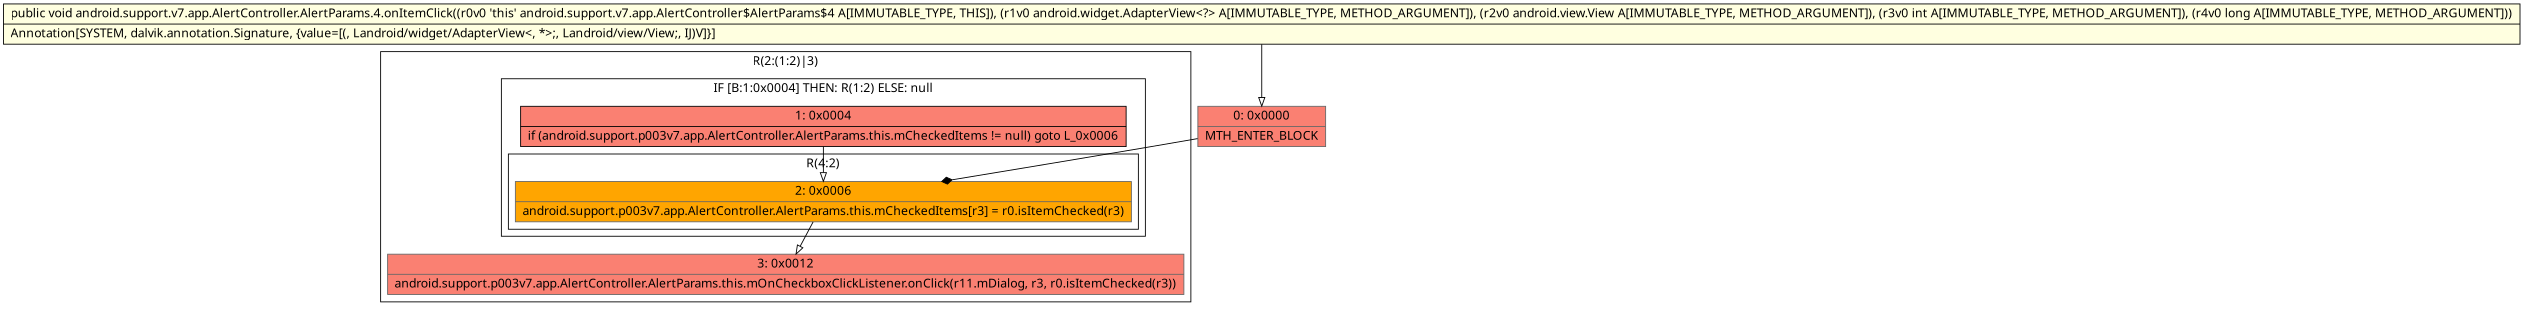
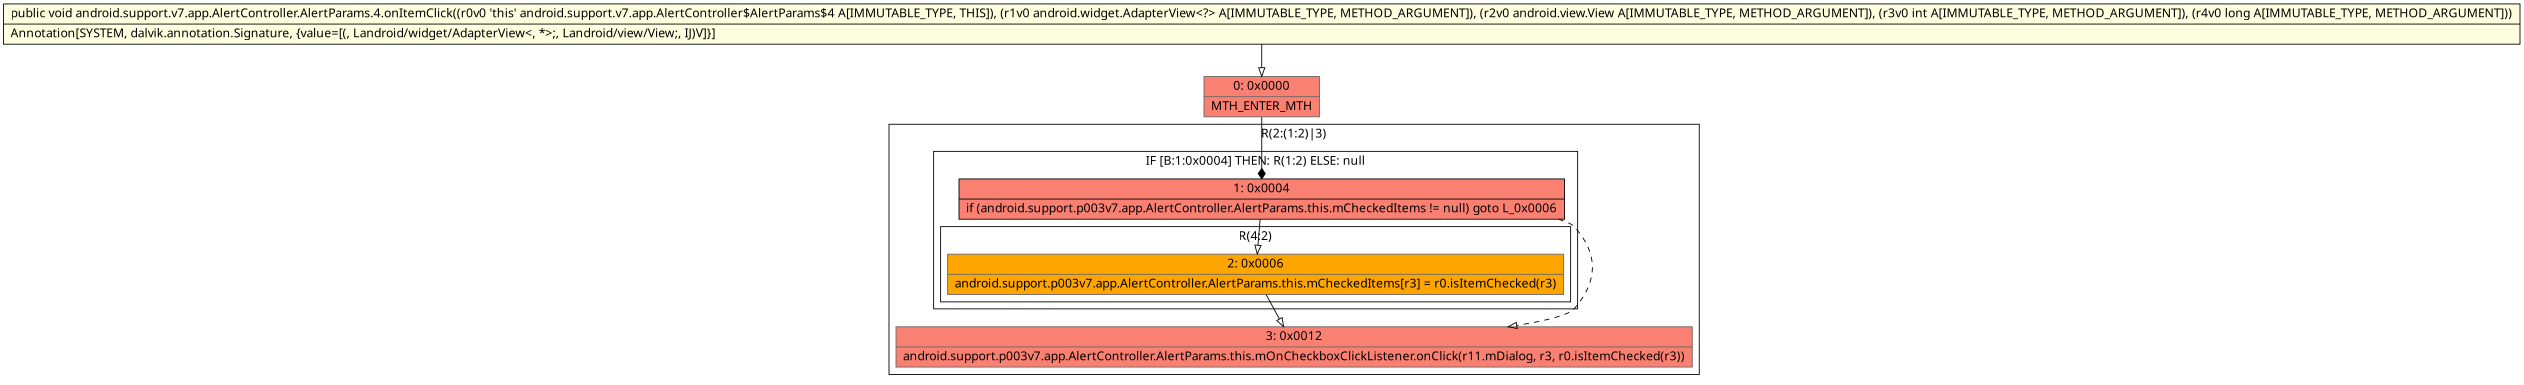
  digraph {
    fontname="Noto Sans"
    node [color=gray40 fillcolor=salmon fontname="Noto Sans" shape=record style=filled]
    edge [arrowhead=onormal fontname="Noto Sans"]
    n1 [fillcolor=orange label="{2\:\ 0x0006|android.support.p003v7.app.AlertController.AlertParams.this.mCheckedItems[r3] = r0.isItemChecked(r3)\l}"]
    n2 [color=black label="{1\:\ 0x0004|if (android.support.p003v7.app.AlertController.AlertParams.this.mCheckedItems != null) goto L_0x0006\l}"]
    n3 [label="{3\:\ 0x0012|android.support.p003v7.app.AlertController.AlertParams.this.mOnCheckboxClickListener.onClick(r11.mDialog, r3, r0.isItemChecked(r3))\l}"]
-   n4 [label="{0\:\ 0x0000|MTH_ENTER_BLOCK\l}"]
+   n4 [label="{0\:\ 0x0000|MTH_ENTER_MTH\l}"]
    n5 [color=black fillcolor=lightyellow label="{public void android.support.v7.app.AlertController.AlertParams.4.onItemClick((r0v0 'this' android.support.v7.app.AlertController$AlertParams$4 A[IMMUTABLE_TYPE, THIS]), (r1v0 android.widget.AdapterView\<?\> A[IMMUTABLE_TYPE, METHOD_ARGUMENT]), (r2v0 android.view.View A[IMMUTABLE_TYPE, METHOD_ARGUMENT]), (r3v0 int A[IMMUTABLE_TYPE, METHOD_ARGUMENT]), (r4v0 long A[IMMUTABLE_TYPE, METHOD_ARGUMENT]))  | Annotation[SYSTEM, dalvik.annotation.Signature, \{value=[(, Landroid\/widget\/AdapterView\<, *\>;, Landroid\/view\/View;, IJ)V]\}]\l}"]
    subgraph cluster_1 {
      label="R(2:(1:2)|3)"
      n3
      subgraph cluster_2 {
        label="IF [B:1:0x0004] THEN: R(1:2) ELSE: null"
        n2
        subgraph cluster_3 {
          label="R(4:2)"
          n1
        }
      }
    }
    n1 -> n3
    n2 -> n1
-   n4 -> n1 [arrowhead=diamond]
+   n2 -> n3 [style=dashed]
+   n4 -> n2 [arrowhead=diamond]
    n5 -> n4
  }
